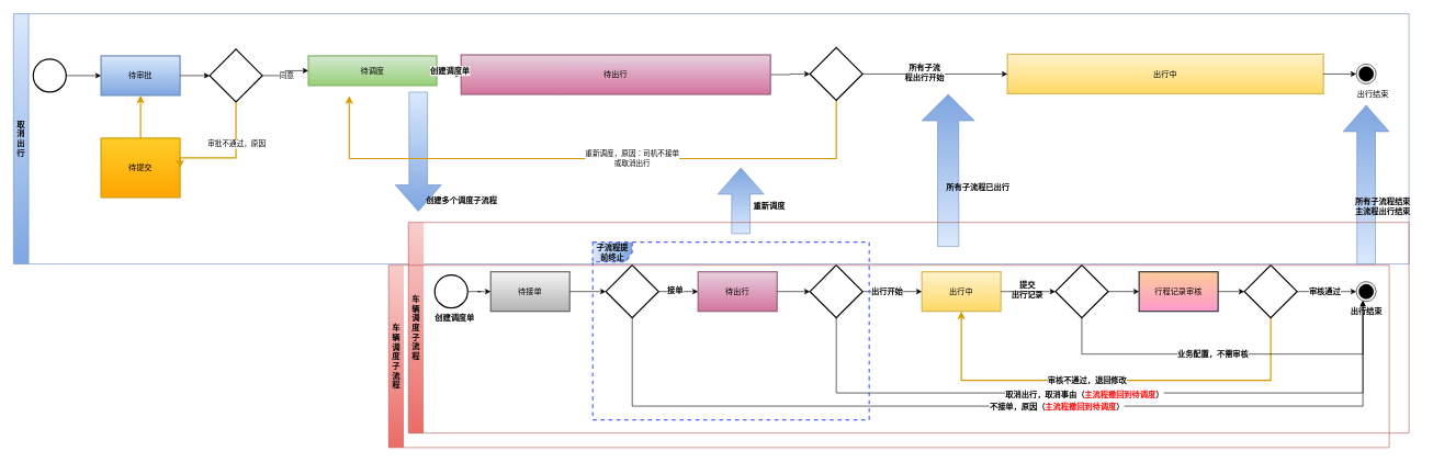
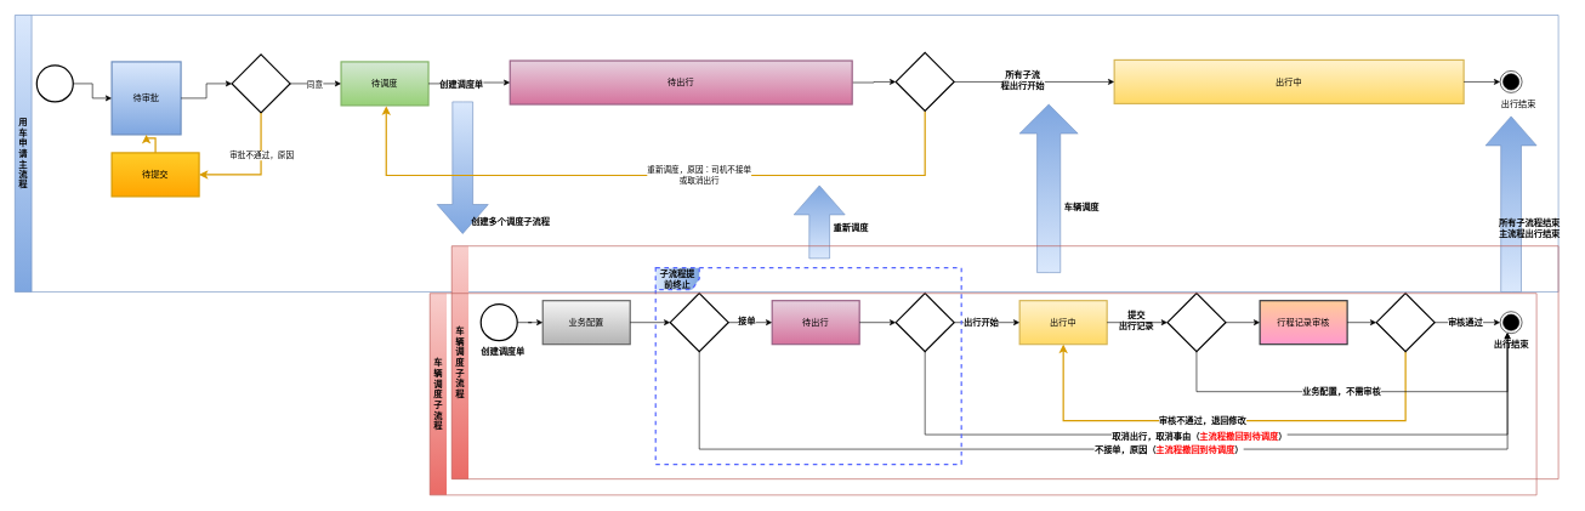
  <mxCell id="0" />
  <mxCell id="1" parent="0" />
  <mxCell id="2" value="" style="group" vertex="1" connectable="0" parent="1"><mxGeometry x="20" y="20" width="2135" height="659" as="geometry" /></mxCell>
- <mxCell id="3" value="待审批" style="whiteSpace=wrap;html=1;strokeWidth=2;fillColor=#dae8fc;gradientColor=#7ea6e0;strokeColor=#6c8ebf;" vertex="1" parent="2"><mxGeometry x="133" y="64" width="120" height="60" as="geometry" /></mxCell>
+ <mxCell id="3" value="待审批" style="whiteSpace=wrap;html=1;strokeWidth=2;fillColor=#dae8fc;gradientColor=#7ea6e0;strokeColor=#6c8ebf;" vertex="1" parent="2"><mxGeometry x="133" y="64" width="95" height="100" as="geometry" /></mxCell>
  <mxCell id="4" value="" style="rhombus;whiteSpace=wrap;html=1;strokeWidth=2;" vertex="1" parent="2"><mxGeometry x="298" y="54" width="80" height="80" as="geometry" /></mxCell>
  <mxCell id="5" value="" style="edgeStyle=orthogonalEdgeStyle;rounded=0;orthogonalLoop=1;jettySize=auto;html=1;" edge="1" parent="2" source="3" target="4"><mxGeometry relative="1" as="geometry" /></mxCell>
- <mxCell id="6" value="待调度" style="whiteSpace=wrap;html=1;strokeWidth=2;fillColor=#d5e8d4;gradientColor=#97d077;strokeColor=#82b366;" vertex="1" parent="2"><mxGeometry x="448" y="64" width="195" height="45" as="geometry" /></mxCell>
+ <mxCell id="6" value="待调度" style="whiteSpace=wrap;html=1;strokeWidth=2;fillColor=#d5e8d4;gradientColor=#97d077;strokeColor=#82b366;" vertex="1" parent="2"><mxGeometry x="448" y="64" width="120" height="60" as="geometry" /></mxCell>
  <mxCell id="7" value="" style="edgeStyle=orthogonalEdgeStyle;rounded=0;orthogonalLoop=1;jettySize=auto;html=1;" edge="1" parent="2" source="4" target="6"><mxGeometry relative="1" as="geometry" /></mxCell>
  <mxCell id="8" value="同意" style="edgeLabel;html=1;align=center;verticalAlign=middle;resizable=0;points=[];" vertex="1" connectable="0" parent="7"><mxGeometry x="-0.067" y="-1" relative="1" as="geometry"><mxPoint as="offset" /></mxGeometry></mxCell>
  <mxCell id="9" style="edgeStyle=orthogonalEdgeStyle;rounded=0;orthogonalLoop=1;jettySize=auto;html=1;entryX=0.5;entryY=1;entryDx=0;entryDy=0;fillColor=#ffcd28;gradientColor=#ffa500;strokeColor=#d79b00;strokeWidth=2;" edge="1" parent="2" source="10" target="3"><mxGeometry relative="1" as="geometry" /></mxCell>
- <mxCell id="10" value="待提交" style="whiteSpace=wrap;html=1;strokeWidth=2;fillColor=#ffcd28;gradientColor=#ffa500;strokeColor=#d79b00;" vertex="1" parent="2"><mxGeometry x="133" y="189" width="120" height="90" as="geometry" /></mxCell>
+ <mxCell id="10" value="待提交" style="whiteSpace=wrap;html=1;strokeWidth=2;fillColor=#ffcd28;gradientColor=#ffa500;strokeColor=#d79b00;" vertex="1" parent="2"><mxGeometry x="133" y="189" width="120" height="60" as="geometry" /></mxCell>
  <mxCell id="11" value="" style="edgeStyle=orthogonalEdgeStyle;rounded=0;orthogonalLoop=1;jettySize=auto;html=1;entryX=1;entryY=0.5;entryDx=0;entryDy=0;fillColor=#ffcd28;gradientColor=#ffa500;strokeColor=#d79b00;strokeWidth=2;" edge="1" parent="2" source="4" target="10"><mxGeometry relative="1" as="geometry"><Array as="points"><mxPoint x="338" y="219" /><mxPoint x="253" y="219" /></Array></mxGeometry></mxCell>
  <mxCell id="12" value="审批不通过，原因" style="edgeLabel;html=1;align=center;verticalAlign=middle;resizable=0;points=[];" vertex="1" connectable="0" parent="11"><mxGeometry x="-0.318" relative="1" as="geometry"><mxPoint as="offset" /></mxGeometry></mxCell>
- <mxCell id="13" value="取消出行" style="swimlane;verticalAlign=middle;fontFamily=Verdana;direction=north;html=1;flipH=0;flipV=1;horizontal=1;whiteSpace=wrap;startSize=23;labelPosition=center;verticalLabelPosition=middle;align=center;fillColor=#dae8fc;shadow=0;swimlaneFillColor=none;strokeColor=#6c8ebf;gradientColor=#7ea6e0;gradientDirection=east;glass=0;rounded=0;" vertex="1" parent="2"><mxGeometry width="2120" height="380" as="geometry" /></mxCell>
+ <mxCell id="13" value="用车申请主流程" style="swimlane;verticalAlign=middle;fontFamily=Verdana;direction=north;html=1;flipH=0;flipV=1;horizontal=1;whiteSpace=wrap;startSize=23;labelPosition=center;verticalLabelPosition=middle;align=center;fillColor=#dae8fc;shadow=0;swimlaneFillColor=none;strokeColor=#6c8ebf;gradientColor=#7ea6e0;gradientDirection=east;glass=0;rounded=0;" vertex="1" parent="2"><mxGeometry width="2120" height="380" as="geometry" /></mxCell>
  <mxCell id="14" value="" style="strokeWidth=2;html=1;shape=mxgraph.flowchart.start_2;whiteSpace=wrap;" vertex="1" parent="13"><mxGeometry x="30" y="69" width="50" height="50" as="geometry" /></mxCell>
  <mxCell id="15" value="" style="html=1;shadow=0;dashed=0;align=center;verticalAlign=middle;shape=mxgraph.arrows2.arrow;dy=0.6;dx=40;direction=south;notch=0;strokeColor=#6c8ebf;swimlaneFillColor=none;fontFamily=Verdana;fontSize=12;fontColor=default;fontStyle=1;fillColor=#dae8fc;gradientColor=#7ea6e0;gradientDirection=east;" vertex="1" parent="13"><mxGeometry x="580" y="119" width="70" height="181" as="geometry" /></mxCell>
  <mxCell id="16" style="edgeStyle=orthogonalEdgeStyle;rounded=0;orthogonalLoop=1;jettySize=auto;html=1;entryX=0.5;entryY=1;entryDx=0;entryDy=0;fillColor=#ffcd28;gradientColor=#ffa500;strokeColor=#d79b00;strokeWidth=2;" edge="1" parent="13" source="19"><mxGeometry relative="1" as="geometry"><mxPoint x="865" y="135" as="sourcePoint" /><mxPoint x="510" y="125" as="targetPoint" /><Array as="points"><mxPoint x="1250" y="220" /><mxPoint x="510" y="220" /></Array></mxGeometry></mxCell>
  <mxCell id="17" value="重新调度，原因：司机不接单&lt;br&gt;或取消出行" style="edgeLabel;html=1;align=center;verticalAlign=middle;resizable=0;points=[];" vertex="1" connectable="0" parent="16"><mxGeometry x="0.016" relative="1" as="geometry"><mxPoint x="70" y="-1" as="offset" /></mxGeometry></mxCell>
  <mxCell id="18" value="" style="edgeStyle=orthogonalEdgeStyle;rounded=0;orthogonalLoop=1;jettySize=auto;html=1;" edge="1" parent="13" source="26" target="19"><mxGeometry relative="1" as="geometry" /></mxCell>
  <mxCell id="19" value="" style="rhombus;whiteSpace=wrap;html=1;strokeWidth=2;" vertex="1" parent="13"><mxGeometry x="1210" y="51.5" width="80" height="80" as="geometry" /></mxCell>
  <mxCell id="20" value="出行中" style="whiteSpace=wrap;html=1;strokeWidth=2;shadow=0;glass=0;fillStyle=auto;fillColor=#fff2cc;gradientColor=#ffd966;strokeColor=#d6b656;" vertex="1" parent="13"><mxGeometry x="1510" y="61.5" width="480" height="60" as="geometry" /></mxCell>
  <mxCell id="21" value="" style="edgeStyle=orthogonalEdgeStyle;rounded=0;orthogonalLoop=1;jettySize=auto;html=1;" edge="1" parent="13" source="19" target="20"><mxGeometry relative="1" as="geometry" /></mxCell>
  <mxCell id="22" value="所有子流&lt;br&gt;程出行开始" style="edgeLabel;html=1;align=center;verticalAlign=middle;resizable=0;points=[];shadow=0;strokeColor=#6c8ebf;swimlaneFillColor=none;fontFamily=Verdana;fontSize=12;fontColor=default;fontStyle=1;fillColor=#dae8fc;gradientColor=#7ea6e0;gradientDirection=east;" vertex="1" connectable="0" parent="21"><mxGeometry x="-0.151" y="2" relative="1" as="geometry"><mxPoint as="offset" /></mxGeometry></mxCell>
  <mxCell id="23" value="" style="ellipse;html=1;shape=endState;fillColor=strokeColor;" vertex="1" parent="13"><mxGeometry x="2040" y="76.5" width="30" height="30" as="geometry" /></mxCell>
  <mxCell id="24" value="" style="edgeStyle=orthogonalEdgeStyle;rounded=0;orthogonalLoop=1;jettySize=auto;html=1;entryX=0;entryY=0.5;entryDx=0;entryDy=0;" edge="1" parent="13" source="20" target="23"><mxGeometry relative="1" as="geometry"><mxPoint x="1480" y="91.5" as="targetPoint" /></mxGeometry></mxCell>
  <mxCell id="25" value="出行结束" style="text;html=1;align=center;verticalAlign=middle;resizable=0;points=[];autosize=1;strokeColor=none;fillColor=none;" vertex="1" parent="13"><mxGeometry x="2030" y="106.5" width="70" height="30" as="geometry" /></mxCell>
  <mxCell id="26" value="待出行" style="whiteSpace=wrap;html=1;strokeWidth=2;fillColor=#e6d0de;gradientColor=#d5739d;strokeColor=#996185;" vertex="1" parent="13"><mxGeometry x="680" y="62.5" width="470" height="60" as="geometry" /></mxCell>
  <mxCell id="27" value="" style="html=1;shadow=0;dashed=0;align=center;verticalAlign=middle;shape=mxgraph.arrows2.arrow;dy=0.6;dx=40;direction=north;notch=0;strokeColor=#6c8ebf;swimlaneFillColor=none;fontFamily=Verdana;fontSize=12;fontColor=default;fontStyle=1;fillColor=#dae8fc;gradientColor=#7ea6e0;gradientDirection=east;" vertex="1" parent="13"><mxGeometry x="1380" y="122.5" width="80" height="231" as="geometry" /></mxCell>
  <mxCell id="28" value="" style="html=1;shadow=0;dashed=0;align=center;verticalAlign=middle;shape=mxgraph.arrows2.arrow;dy=0.6;dx=40;direction=north;notch=0;strokeColor=#6c8ebf;swimlaneFillColor=none;fontFamily=Verdana;fontSize=12;fontColor=default;fontStyle=1;fillColor=#dae8fc;gradientColor=#7ea6e0;gradientDirection=east;" vertex="1" parent="13"><mxGeometry x="1070" y="234" width="70" height="100" as="geometry" /></mxCell>
- <mxCell id="29" value="所有子流程已出行" style="text;html=1;align=center;verticalAlign=middle;resizable=0;points=[];autosize=1;strokeColor=none;fillColor=none;fontFamily=Verdana;fontSize=12;fontColor=default;fontStyle=1;" vertex="1" parent="13"><mxGeometry x="1405" y="249" width="120" height="30" as="geometry" /></mxCell>
+ <mxCell id="29" value="车辆调度" style="text;html=1;align=center;verticalAlign=middle;resizable=0;points=[];autosize=1;strokeColor=none;fillColor=none;fontFamily=Verdana;fontSize=12;fontColor=default;fontStyle=1;" vertex="1" parent="13"><mxGeometry x="1405" y="249" width="120" height="30" as="geometry" /></mxCell>
  <mxCell id="30" value="" style="html=1;shadow=0;dashed=0;align=center;verticalAlign=middle;shape=mxgraph.arrows2.arrow;dy=0.6;dx=40;direction=north;notch=0;strokeColor=#6c8ebf;swimlaneFillColor=none;fontFamily=Verdana;fontSize=12;fontColor=default;fontStyle=1;fillColor=#dae8fc;gradientColor=#7ea6e0;gradientDirection=east;" vertex="1" parent="13"><mxGeometry x="2020" y="139" width="70" height="241" as="geometry" /></mxCell>
  <mxCell id="31" value="" style="edgeStyle=orthogonalEdgeStyle;rounded=0;orthogonalLoop=1;jettySize=auto;html=1;exitX=1;exitY=0.5;exitDx=0;exitDy=0;exitPerimeter=0;" edge="1" parent="2" source="14" target="3"><mxGeometry relative="1" as="geometry"><mxPoint x="88" y="94" as="sourcePoint" /></mxGeometry></mxCell>
  <mxCell id="32" value="" style="edgeStyle=orthogonalEdgeStyle;rounded=0;orthogonalLoop=1;jettySize=auto;html=1;" edge="1" parent="2" source="6" target="26"><mxGeometry relative="1" as="geometry" /></mxCell>
  <mxCell id="33" value="创建调度单" style="edgeLabel;html=1;align=center;verticalAlign=middle;resizable=0;points=[];shadow=0;strokeColor=#6c8ebf;swimlaneFillColor=none;fontFamily=Verdana;fontSize=12;fontColor=default;fontStyle=1;fillColor=#dae8fc;gradientColor=#7ea6e0;gradientDirection=east;" vertex="1" connectable="0" parent="32"><mxGeometry x="-0.277" y="1" relative="1" as="geometry"><mxPoint x="3" y="1" as="offset" /></mxGeometry></mxCell>
- <mxCell id="34" value="待接单" style="whiteSpace=wrap;html=1;strokeWidth=2;fillColor=#f5f5f5;gradientColor=#b3b3b3;strokeColor=#666666;" vertex="1" parent="2"><mxGeometry x="725" y="392" width="120" height="60" as="geometry" /></mxCell>
+ <mxCell id="34" value="业务配置" style="whiteSpace=wrap;html=1;strokeWidth=2;fillColor=#f5f5f5;gradientColor=#b3b3b3;strokeColor=#666666;" vertex="1" parent="2"><mxGeometry x="725" y="392" width="120" height="60" as="geometry" /></mxCell>
  <mxCell id="35" value="" style="rhombus;whiteSpace=wrap;html=1;strokeWidth=2;" vertex="1" parent="2"><mxGeometry x="900" y="382" width="80" height="80" as="geometry" /></mxCell>
  <mxCell id="36" value="" style="edgeStyle=orthogonalEdgeStyle;rounded=0;orthogonalLoop=1;jettySize=auto;html=1;fontFamily=Verdana;fontSize=12;fontColor=default;fontStyle=1;" edge="1" parent="2" source="34" target="35"><mxGeometry relative="1" as="geometry" /></mxCell>
  <mxCell id="37" value="待出行" style="whiteSpace=wrap;html=1;strokeWidth=2;fillColor=#e6d0de;gradientColor=#d5739d;strokeColor=#996185;" vertex="1" parent="2"><mxGeometry x="1040" y="392" width="120" height="60" as="geometry" /></mxCell>
  <mxCell id="38" value="" style="edgeStyle=orthogonalEdgeStyle;rounded=0;orthogonalLoop=1;jettySize=auto;html=1;fontFamily=Verdana;fontSize=12;fontColor=default;fontStyle=1;" edge="1" parent="2" source="35" target="37"><mxGeometry relative="1" as="geometry" /></mxCell>
  <mxCell id="39" value="接单" style="edgeLabel;html=1;align=center;verticalAlign=middle;resizable=0;points=[];shadow=0;strokeColor=#6c8ebf;swimlaneFillColor=none;fontFamily=Verdana;fontSize=12;fontColor=default;fontStyle=1;fillColor=#dae8fc;gradientColor=#7ea6e0;gradientDirection=east;" vertex="1" connectable="0" parent="38"><mxGeometry x="-0.2" y="2" relative="1" as="geometry"><mxPoint as="offset" /></mxGeometry></mxCell>
  <mxCell id="40" value="" style="rhombus;whiteSpace=wrap;html=1;strokeWidth=2;" vertex="1" parent="2"><mxGeometry x="1210" y="382" width="80" height="80" as="geometry" /></mxCell>
  <mxCell id="41" value="" style="edgeStyle=orthogonalEdgeStyle;rounded=0;orthogonalLoop=1;jettySize=auto;html=1;fontFamily=Verdana;fontSize=12;fontColor=default;fontStyle=1;" edge="1" parent="2" source="37" target="40"><mxGeometry relative="1" as="geometry" /></mxCell>
  <mxCell id="42" value="出行中" style="whiteSpace=wrap;html=1;strokeWidth=2;fillColor=#fff2cc;gradientColor=#ffd966;strokeColor=#d6b656;" vertex="1" parent="2"><mxGeometry x="1380" y="392" width="120" height="60" as="geometry" /></mxCell>
  <mxCell id="43" value="" style="edgeStyle=orthogonalEdgeStyle;rounded=0;orthogonalLoop=1;jettySize=auto;html=1;fontFamily=Verdana;fontSize=12;fontColor=default;fontStyle=1;" edge="1" parent="2" source="40" target="42"><mxGeometry relative="1" as="geometry" /></mxCell>
  <mxCell id="44" value="出行开始" style="edgeLabel;html=1;align=center;verticalAlign=middle;resizable=0;points=[];shadow=0;strokeColor=#6c8ebf;swimlaneFillColor=none;fontFamily=Verdana;fontSize=12;fontColor=default;fontStyle=1;fillColor=#dae8fc;gradientColor=#7ea6e0;gradientDirection=east;" vertex="1" connectable="0" parent="43"><mxGeometry x="-0.2" y="1" relative="1" as="geometry"><mxPoint as="offset" /></mxGeometry></mxCell>
  <mxCell id="45" value="" style="rhombus;whiteSpace=wrap;html=1;strokeWidth=2;" vertex="1" parent="2"><mxGeometry x="1583" y="382" width="80" height="80" as="geometry" /></mxCell>
  <mxCell id="46" value="" style="edgeStyle=orthogonalEdgeStyle;rounded=0;orthogonalLoop=1;jettySize=auto;html=1;fontFamily=Verdana;fontSize=12;fontColor=default;fontStyle=1;" edge="1" parent="2" source="42" target="45"><mxGeometry relative="1" as="geometry" /></mxCell>
  <mxCell id="47" value="行程记录审核" style="whiteSpace=wrap;html=1;strokeWidth=2;fillColor=#ffcc99;strokeColor=#36393d;gradientColor=#FF99CC;" vertex="1" parent="2"><mxGeometry x="1710" y="392" width="120" height="60" as="geometry" /></mxCell>
  <mxCell id="48" value="" style="edgeStyle=orthogonalEdgeStyle;rounded=0;orthogonalLoop=1;jettySize=auto;html=1;fontFamily=Verdana;fontSize=12;fontColor=default;fontStyle=1;" edge="1" parent="2" source="45" target="47"><mxGeometry relative="1" as="geometry" /></mxCell>
  <mxCell id="49" style="edgeStyle=orthogonalEdgeStyle;rounded=0;orthogonalLoop=1;jettySize=auto;html=1;exitX=0.5;exitY=1;exitDx=0;exitDy=0;entryX=0.5;entryY=1;entryDx=0;entryDy=0;fontFamily=Verdana;fontSize=12;fontColor=default;fontStyle=1;fillColor=#ffcd28;gradientColor=#ffa500;strokeColor=#d79b00;curved=0;strokeWidth=2;" edge="1" parent="2" source="51" target="42"><mxGeometry relative="1" as="geometry"><Array as="points"><mxPoint x="1910" y="557" /><mxPoint x="1440" y="557" /></Array></mxGeometry></mxCell>
  <mxCell id="50" value="审核不通过，退回修改" style="edgeLabel;html=1;align=center;verticalAlign=middle;resizable=0;points=[];shadow=0;strokeColor=#6c8ebf;swimlaneFillColor=none;fontFamily=Verdana;fontSize=12;fontColor=default;fontStyle=1;fillColor=#dae8fc;gradientColor=#7ea6e0;gradientDirection=east;" vertex="1" connectable="0" parent="49"><mxGeometry x="0.045" y="-3" relative="1" as="geometry"><mxPoint x="-25" y="3" as="offset" /></mxGeometry></mxCell>
  <mxCell id="51" value="" style="rhombus;whiteSpace=wrap;html=1;strokeWidth=2;" vertex="1" parent="2"><mxGeometry x="1870" y="382" width="80" height="80" as="geometry" /></mxCell>
  <mxCell id="52" value="" style="edgeStyle=orthogonalEdgeStyle;rounded=0;orthogonalLoop=1;jettySize=auto;html=1;fontFamily=Verdana;fontSize=12;fontColor=default;fontStyle=1;" edge="1" parent="2" source="47" target="51"><mxGeometry relative="1" as="geometry"><Array as="points"><mxPoint x="1870" y="422" /></Array></mxGeometry></mxCell>
  <mxCell id="53" value="" style="ellipse;html=1;shape=endState;fillColor=strokeColor;" vertex="1" parent="2"><mxGeometry x="2040" y="407" width="30" height="30" as="geometry" /></mxCell>
  <mxCell id="54" style="edgeStyle=orthogonalEdgeStyle;rounded=0;orthogonalLoop=1;jettySize=auto;html=1;exitX=0.5;exitY=1;exitDx=0;exitDy=0;fontFamily=Verdana;fontSize=12;fontColor=default;fontStyle=1;" edge="1" parent="2" source="35" target="53"><mxGeometry relative="1" as="geometry"><Array as="points"><mxPoint x="940" y="596" /><mxPoint x="2050" y="596" /></Array></mxGeometry></mxCell>
  <mxCell id="55" value="不接单，原因（&lt;font style=&quot;border-color: var(--border-color);&quot; color=&quot;#ff0000&quot;&gt;主流程撤回到待调度&lt;/font&gt;）" style="edgeLabel;html=1;align=center;verticalAlign=middle;resizable=0;points=[];shadow=0;strokeColor=#6c8ebf;swimlaneFillColor=none;fontFamily=Verdana;fontSize=12;fontColor=default;fontStyle=1;fillColor=#dae8fc;gradientColor=#7ea6e0;gradientDirection=east;" vertex="1" connectable="0" parent="54"><mxGeometry x="0.108" relative="1" as="geometry"><mxPoint as="offset" /></mxGeometry></mxCell>
  <mxCell id="56" style="edgeStyle=orthogonalEdgeStyle;rounded=0;orthogonalLoop=1;jettySize=auto;html=1;exitX=0.5;exitY=1;exitDx=0;exitDy=0;fontFamily=Verdana;fontSize=12;fontColor=default;fontStyle=1;" edge="1" parent="2" source="40" target="53"><mxGeometry relative="1" as="geometry"><Array as="points"><mxPoint x="1250" y="576" /><mxPoint x="2050" y="576" /></Array></mxGeometry></mxCell>
  <mxCell id="57" value="取消出行，取消事由（&lt;font color=&quot;#ff0000&quot;&gt;主流程撤回到待调度&lt;/font&gt;）" style="edgeLabel;html=1;align=center;verticalAlign=middle;resizable=0;points=[];shadow=0;strokeColor=#6c8ebf;swimlaneFillColor=none;fontFamily=Verdana;fontSize=12;fontColor=default;fontStyle=1;fillColor=#dae8fc;gradientColor=#7ea6e0;gradientDirection=east;" vertex="1" connectable="0" parent="56"><mxGeometry x="-0.072" y="-2" relative="1" as="geometry"><mxPoint x="1" as="offset" /></mxGeometry></mxCell>
  <mxCell id="58" style="edgeStyle=orthogonalEdgeStyle;rounded=0;orthogonalLoop=1;jettySize=auto;html=1;exitX=0.5;exitY=1;exitDx=0;exitDy=0;fontFamily=Verdana;fontSize=12;fontColor=default;fontStyle=1;" edge="1" parent="2" source="45" target="53"><mxGeometry relative="1" as="geometry"><mxPoint x="1639" y="442" as="sourcePoint" /><mxPoint x="2070" y="417" as="targetPoint" /><Array as="points"><mxPoint x="1623" y="517" /><mxPoint x="2050" y="517" /></Array></mxGeometry></mxCell>
  <mxCell id="59" value="业务配置，不需审核" style="edgeLabel;html=1;align=center;verticalAlign=middle;resizable=0;points=[];shadow=0;strokeColor=#6c8ebf;swimlaneFillColor=none;fontFamily=Verdana;fontSize=12;fontColor=default;fontStyle=1;fillColor=#dae8fc;gradientColor=#7ea6e0;gradientDirection=east;" vertex="1" connectable="0" parent="58"><mxGeometry x="-0.026" relative="1" as="geometry"><mxPoint x="-21" as="offset" /></mxGeometry></mxCell>
  <mxCell id="60" style="edgeStyle=orthogonalEdgeStyle;rounded=0;orthogonalLoop=1;jettySize=auto;html=1;exitX=1;exitY=0.5;exitDx=0;exitDy=0;entryX=0;entryY=0.5;entryDx=0;entryDy=0;fontFamily=Verdana;fontSize=12;fontColor=default;fontStyle=1;" edge="1" parent="2" source="51" target="53"><mxGeometry relative="1" as="geometry" /></mxCell>
  <mxCell id="61" value="审核通过" style="edgeLabel;html=1;align=center;verticalAlign=middle;resizable=0;points=[];shadow=0;strokeColor=#6c8ebf;swimlaneFillColor=none;fontFamily=Verdana;fontSize=12;fontColor=default;fontStyle=1;fillColor=#dae8fc;gradientColor=#7ea6e0;gradientDirection=east;" vertex="1" connectable="0" parent="60"><mxGeometry x="-0.086" y="1" relative="1" as="geometry"><mxPoint as="offset" /></mxGeometry></mxCell>
  <mxCell id="62" value="出行结束" style="text;html=1;align=center;verticalAlign=middle;resizable=0;points=[];autosize=1;strokeColor=none;fillColor=none;fontFamily=Verdana;fontSize=12;fontColor=default;fontStyle=1;" vertex="1" parent="2"><mxGeometry x="2020" y="437" width="70" height="30" as="geometry" /></mxCell>
  <mxCell id="63" value="提交&lt;br&gt;出行记录" style="text;html=1;align=center;verticalAlign=middle;resizable=0;points=[];autosize=1;strokeColor=none;fillColor=none;fontFamily=Verdana;fontSize=12;fontColor=default;fontStyle=1;" vertex="1" parent="2"><mxGeometry x="1505" y="400" width="70" height="40" as="geometry" /></mxCell>
  <mxCell id="64" value="车辆调度&lt;br&gt;子流程" style="swimlane;verticalAlign=middle;fontFamily=Verdana;direction=north;html=1;flipH=0;flipV=1;horizontal=1;whiteSpace=wrap;startSize=23;labelPosition=center;verticalLabelPosition=middle;align=center;fillColor=#f8cecc;shadow=0;swimlaneFillColor=none;strokeColor=#b85450;gradientColor=#ea6b66;gradientDirection=east;glass=0;rounded=0;swimlaneLine=0;" vertex="1" parent="2"><mxGeometry x="600" y="317" width="1520" height="320" as="geometry" /></mxCell>
  <mxCell id="65" value="" style="strokeWidth=2;html=1;shape=mxgraph.flowchart.start_2;whiteSpace=wrap;" vertex="1" parent="64"><mxGeometry x="40" y="80" width="50" height="50" as="geometry" /></mxCell>
  <mxCell id="66" value="创建调度单" style="text;html=1;align=center;verticalAlign=middle;resizable=0;points=[];autosize=1;strokeColor=none;fillColor=none;fontFamily=Verdana;fontSize=12;fontColor=default;fontStyle=1;" vertex="1" parent="64"><mxGeometry x="30" y="130" width="80" height="30" as="geometry" /></mxCell>
  <mxCell id="67" value="子流程提前终止" style="shape=umlFrame;whiteSpace=wrap;html=1;pointerEvents=0;shadow=0;strokeColor=#5465FF;align=center;verticalAlign=middle;swimlaneFillColor=none;fontFamily=Verdana;fontSize=12;fontColor=default;fontStyle=1;fillColor=#dae8fc;gradientColor=#7ea6e0;gradientDirection=east;dashed=1;strokeWidth=2;" vertex="1" parent="64"><mxGeometry x="280" y="30" width="420" height="270" as="geometry" /></mxCell>
  <mxCell id="68" value="" style="edgeStyle=orthogonalEdgeStyle;rounded=0;orthogonalLoop=1;jettySize=auto;html=1;fontFamily=Verdana;fontSize=12;fontColor=default;fontStyle=1;" edge="1" parent="2" source="65" target="34"><mxGeometry relative="1" as="geometry" /></mxCell>
  <mxCell id="69" value="&amp;nbsp; &amp;nbsp; &amp;nbsp; &amp;nbsp;创建多个调度子流程" style="text;html=1;align=center;verticalAlign=middle;resizable=0;points=[];autosize=1;strokeColor=none;fillColor=none;fontFamily=Verdana;fontSize=12;fontColor=default;fontStyle=1;" vertex="1" parent="2"><mxGeometry x="590" y="269" width="160" height="30" as="geometry" /></mxCell>
  <mxCell id="70" value="重新调度" style="text;html=1;align=center;verticalAlign=middle;resizable=0;points=[];autosize=1;strokeColor=none;fillColor=none;fontFamily=Verdana;fontSize=12;fontColor=default;fontStyle=1;" vertex="1" parent="2"><mxGeometry x="1113" y="277" width="70" height="30" as="geometry" /></mxCell>
  <mxCell id="71" value="所有子流程结束&lt;br&gt;主流程出行结束" style="text;html=1;align=center;verticalAlign=middle;resizable=0;points=[];autosize=1;strokeColor=none;fillColor=none;fontFamily=Verdana;fontSize=12;fontColor=default;fontStyle=1;" vertex="1" parent="2"><mxGeometry x="2025" y="272" width="110" height="40" as="geometry" /></mxCell>
  <mxCell id="72" value="车辆调度&lt;br&gt;子流程" style="swimlane;verticalAlign=middle;fontFamily=Verdana;direction=north;html=1;flipH=0;flipV=1;horizontal=1;whiteSpace=wrap;startSize=23;labelPosition=center;verticalLabelPosition=middle;align=center;fillColor=#f8cecc;shadow=0;swimlaneFillColor=none;strokeColor=#b85450;gradientColor=#ea6b66;gradientDirection=east;glass=0;rounded=0;swimlaneLine=0;" vertex="1" parent="2"><mxGeometry x="570" y="382" width="1520" height="277" as="geometry" /></mxCell>
